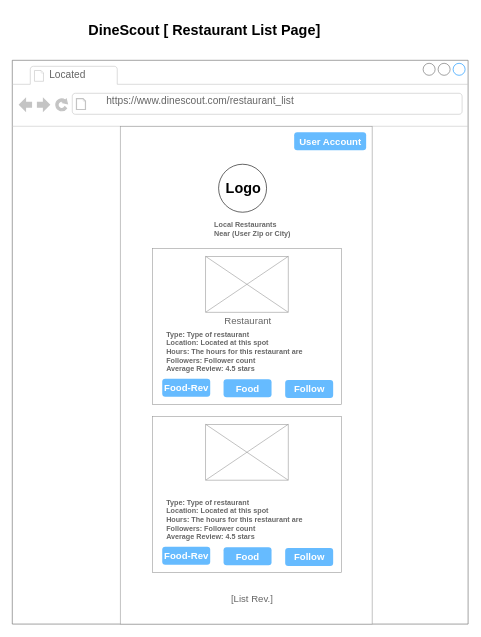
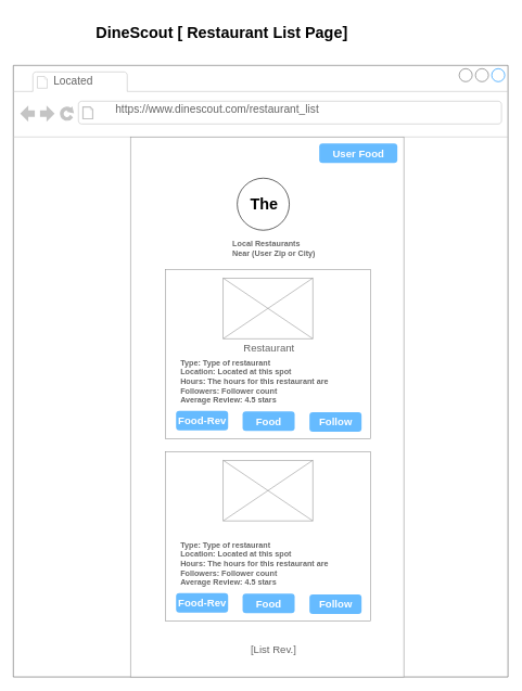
  <mxCell id="0" />
  <mxCell id="1" parent="0" />
  <mxCell id="2" value="" style="strokeWidth=1;shadow=0;dashed=0;align=center;html=1;shape=mxgraph.mockup.containers.browserWindow;rSize=0;strokeColor=#666666;strokeColor2=#008cff;strokeColor3=#c4c4c4;mainText=,;recursiveResize=0;" vertex="1" parent="1"><mxGeometry x="20" y="100" width="760" height="940" as="geometry" /></mxCell>
  <mxCell id="3" value="Located" style="strokeWidth=1;shadow=0;dashed=0;align=center;html=1;shape=mxgraph.mockup.containers.anchor;fontSize=17;fontColor=#666666;align=left;whiteSpace=wrap;" vertex="1" parent="2"><mxGeometry x="60" y="12" width="110" height="26" as="geometry" /></mxCell>
  <mxCell id="4" value="https://www.dinescout.com/restaurant_list" style="strokeWidth=1;shadow=0;dashed=0;align=center;html=1;shape=mxgraph.mockup.containers.anchor;rSize=0;fontSize=17;fontColor=#666666;align=left;" vertex="1" parent="2"><mxGeometry x="155" y="55" width="250" height="26" as="geometry" /></mxCell>
  <mxCell id="5" value="" style="strokeWidth=1;shadow=0;dashed=0;align=center;html=1;shape=mxgraph.mockup.forms.rrect;rSize=0;strokeColor=#999999;fillColor=#ffffff;" vertex="1" parent="2"><mxGeometry x="180" y="110" width="420" height="830" as="geometry" /></mxCell>
  <mxCell id="6" value="&lt;b&gt;Local Restaurants&amp;nbsp;&lt;/b&gt;&lt;div&gt;&lt;b&gt;Near (User Zip or City)&lt;/b&gt;&lt;/div&gt;&lt;div&gt;&lt;b&gt;&lt;br&gt;&lt;/b&gt;&lt;/div&gt;" style="strokeWidth=1;shadow=0;dashed=0;align=center;html=1;shape=mxgraph.mockup.forms.anchor;fontSize=12;fontColor=#666666;align=left;resizeWidth=1;spacingLeft=0;" vertex="1" parent="5"><mxGeometry width="273" height="40" relative="1" as="geometry"><mxPoint x="155" y="159" as="offset" /></mxGeometry></mxCell>
  <mxCell id="7" value="" style="strokeWidth=1;shadow=0;dashed=0;align=center;html=1;shape=mxgraph.mockup.forms.rrect;rSize=0;strokeColor=#999999;fontColor=#666666;align=left;spacingLeft=5;resizeWidth=1;" vertex="1" parent="5"><mxGeometry width="315" height="260" relative="1" as="geometry"><mxPoint x="54" y="204" as="offset" /></mxGeometry></mxCell>
  <mxCell id="8" value="&lt;span style=&quot;font-size: 16px;&quot;&gt;Restaurant&lt;/span&gt;" style="strokeWidth=1;shadow=0;dashed=0;align=center;html=1;shape=mxgraph.mockup.forms.anchor;fontSize=12;fontColor=#666666;align=left;resizeWidth=1;spacingLeft=0;" vertex="1" parent="5"><mxGeometry width="70" height="20" relative="1" as="geometry"><mxPoint x="172" y="315" as="offset" /></mxGeometry></mxCell>
  <mxCell id="9" value="" style="ellipse;whiteSpace=wrap;html=1;aspect=fixed;" vertex="1" parent="5"><mxGeometry x="163.98" y="63.303" width="80" height="80" as="geometry" /></mxCell>
- <mxCell id="10" value="Logo" style="text;strokeColor=none;fillColor=none;html=1;fontSize=24;fontStyle=1;verticalAlign=middle;align=center;" vertex="1" parent="5"><mxGeometry x="100" y="80.61" width="210" height="45.39" as="geometry" /></mxCell>
+ <mxCell id="10" value="The" style="text;strokeColor=none;fillColor=none;html=1;fontSize=24;fontStyle=1;verticalAlign=middle;align=center;" vertex="1" parent="5"><mxGeometry x="100" y="80.61" width="210" height="45.39" as="geometry" /></mxCell>
  <mxCell id="11" value="Food-Rev" style="strokeWidth=1;shadow=0;dashed=0;align=center;html=1;shape=mxgraph.mockup.forms.rrect;rSize=5;strokeColor=none;fontColor=#ffffff;fillColor=#66bbff;fontSize=16;fontStyle=1;" vertex="1" parent="5"><mxGeometry x="70" y="421.0" width="80" height="30" as="geometry" /></mxCell>
  <mxCell id="12" value="Follow" style="strokeWidth=1;shadow=0;dashed=0;align=center;html=1;shape=mxgraph.mockup.forms.rrect;rSize=5;strokeColor=none;fontColor=#ffffff;fillColor=#66bbff;fontSize=16;fontStyle=1;" vertex="1" parent="5"><mxGeometry x="275" y="423.0" width="80" height="30" as="geometry" /></mxCell>
  <mxCell id="13" value="" style="verticalLabelPosition=bottom;shadow=0;dashed=0;align=center;html=1;verticalAlign=top;strokeWidth=1;shape=mxgraph.mockup.graphics.simpleIcon;strokeColor=#999999;" vertex="1" parent="5"><mxGeometry x="142.5" y="217" width="137.5" height="93" as="geometry" /></mxCell>
  <mxCell id="14" value="&lt;div&gt;&lt;b&gt;Type: Type of restaurant&lt;/b&gt;&lt;/div&gt;&lt;div&gt;&lt;b&gt;Location: Located at this spot&lt;/b&gt;&lt;/div&gt;&lt;div&gt;&lt;b&gt;Hours: The hours for this restaurant are&lt;/b&gt;&lt;/div&gt;&lt;div&gt;&lt;b&gt;Followers: Follower count&lt;/b&gt;&lt;/div&gt;&lt;div&gt;&lt;b&gt;Average Review: 4.5 stars&lt;/b&gt;&lt;/div&gt;" style="strokeWidth=1;shadow=0;dashed=0;align=center;html=1;shape=mxgraph.mockup.forms.anchor;fontSize=12;fontColor=#666666;align=left;resizeWidth=1;spacingLeft=0;perimeterSpacing=5;" vertex="1" parent="5"><mxGeometry x="74.75" y="356" width="273" height="40" as="geometry" /></mxCell>
- <mxCell id="15" value="User Account" style="strokeWidth=1;shadow=0;dashed=0;align=center;html=1;shape=mxgraph.mockup.forms.rrect;rSize=5;strokeColor=none;fontColor=#ffffff;fillColor=#66bbff;fontSize=16;fontStyle=1;" vertex="1" parent="5"><mxGeometry x="290" y="10" width="120" height="30" as="geometry" /></mxCell>
+ <mxCell id="15" value="User Food" style="strokeWidth=1;shadow=0;dashed=0;align=center;html=1;shape=mxgraph.mockup.forms.rrect;rSize=5;strokeColor=none;fontColor=#ffffff;fillColor=#66bbff;fontSize=16;fontStyle=1;" vertex="1" parent="5"><mxGeometry x="290" y="10" width="120" height="30" as="geometry" /></mxCell>
  <mxCell id="16" value="Food" style="strokeWidth=1;shadow=0;dashed=0;align=center;html=1;shape=mxgraph.mockup.forms.rrect;rSize=5;strokeColor=none;fontColor=#ffffff;fillColor=#66bbff;fontSize=16;fontStyle=1;" vertex="1" parent="5"><mxGeometry x="172.25" y="422" width="80" height="30" as="geometry" /></mxCell>
  <mxCell id="17" value="&lt;span style=&quot;font-size: 16px;&quot;&gt;[List Rev.]&lt;/span&gt;" style="strokeWidth=1;shadow=0;dashed=0;align=center;html=1;shape=mxgraph.mockup.forms.anchor;fontSize=12;fontColor=#666666;align=left;resizeWidth=1;spacingLeft=0;" vertex="1" parent="5"><mxGeometry x="183.25" y="778" width="70" height="20" as="geometry" /></mxCell>
  <mxCell id="18" value="DineScout [ Restaurant&amp;nbsp;List Page]" style="text;strokeColor=none;fillColor=none;html=1;fontSize=24;fontStyle=1;verticalAlign=middle;align=center;" vertex="1" parent="1"><mxGeometry x="290" y="20" width="100" height="60" as="geometry" /></mxCell>
  <mxCell id="19" value="" style="strokeWidth=1;shadow=0;dashed=0;align=center;html=1;shape=mxgraph.mockup.forms.rrect;rSize=0;strokeColor=#999999;fontColor=#666666;align=left;spacingLeft=5;resizeWidth=1;" vertex="1" parent="1"><mxGeometry x="254" y="694" width="315" height="260" as="geometry" /></mxCell>
  <mxCell id="20" value="Food-Rev" style="strokeWidth=1;shadow=0;dashed=0;align=center;html=1;shape=mxgraph.mockup.forms.rrect;rSize=5;strokeColor=none;fontColor=#ffffff;fillColor=#66bbff;fontSize=16;fontStyle=1;" vertex="1" parent="1"><mxGeometry x="270" y="911" width="80" height="30" as="geometry" /></mxCell>
  <mxCell id="21" value="Follow" style="strokeWidth=1;shadow=0;dashed=0;align=center;html=1;shape=mxgraph.mockup.forms.rrect;rSize=5;strokeColor=none;fontColor=#ffffff;fillColor=#66bbff;fontSize=16;fontStyle=1;" vertex="1" parent="1"><mxGeometry x="475" y="913" width="80" height="30" as="geometry" /></mxCell>
  <mxCell id="22" value="" style="verticalLabelPosition=bottom;shadow=0;dashed=0;align=center;html=1;verticalAlign=top;strokeWidth=1;shape=mxgraph.mockup.graphics.simpleIcon;strokeColor=#999999;" vertex="1" parent="1"><mxGeometry x="342.5" y="707" width="137.5" height="93" as="geometry" /></mxCell>
  <mxCell id="23" value="&lt;div&gt;&lt;b&gt;Type: Type of restaurant&lt;/b&gt;&lt;/div&gt;&lt;div&gt;&lt;b&gt;Location: Located at this spot&lt;/b&gt;&lt;/div&gt;&lt;div&gt;&lt;b&gt;Hours: The hours for this restaurant are&lt;/b&gt;&lt;/div&gt;&lt;div&gt;&lt;b&gt;Followers: Follower count&lt;/b&gt;&lt;/div&gt;&lt;div&gt;&lt;b&gt;Average Review: 4.5 stars&lt;/b&gt;&lt;/div&gt;" style="strokeWidth=1;shadow=0;dashed=0;align=center;html=1;shape=mxgraph.mockup.forms.anchor;fontSize=12;fontColor=#666666;align=left;resizeWidth=1;spacingLeft=0;perimeterSpacing=5;" vertex="1" parent="1"><mxGeometry x="274.75" y="846" width="273" height="40" as="geometry" /></mxCell>
  <mxCell id="24" value="Food" style="strokeWidth=1;shadow=0;dashed=0;align=center;html=1;shape=mxgraph.mockup.forms.rrect;rSize=5;strokeColor=none;fontColor=#ffffff;fillColor=#66bbff;fontSize=16;fontStyle=1;" vertex="1" parent="1"><mxGeometry x="372.25" y="912" width="80" height="30" as="geometry" /></mxCell>
